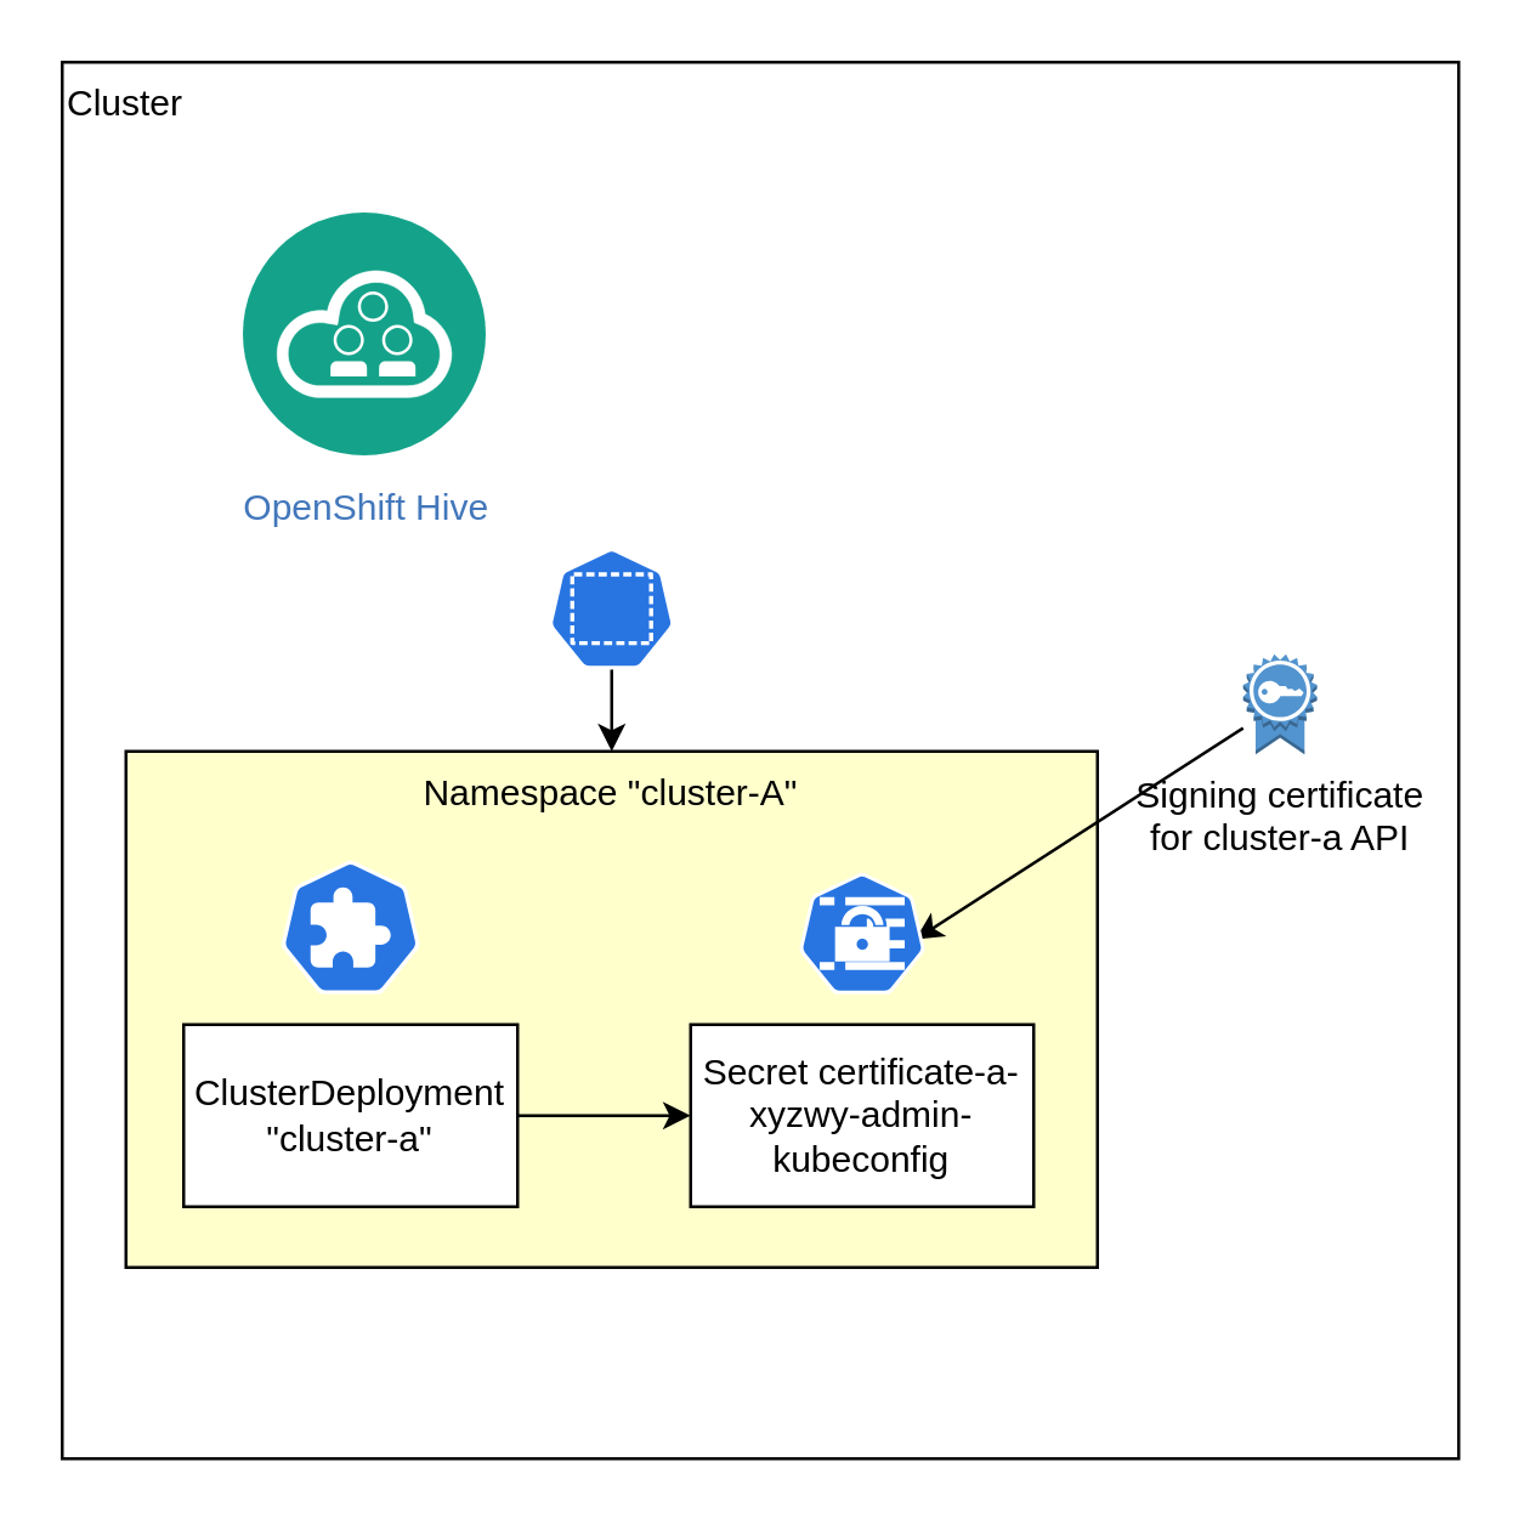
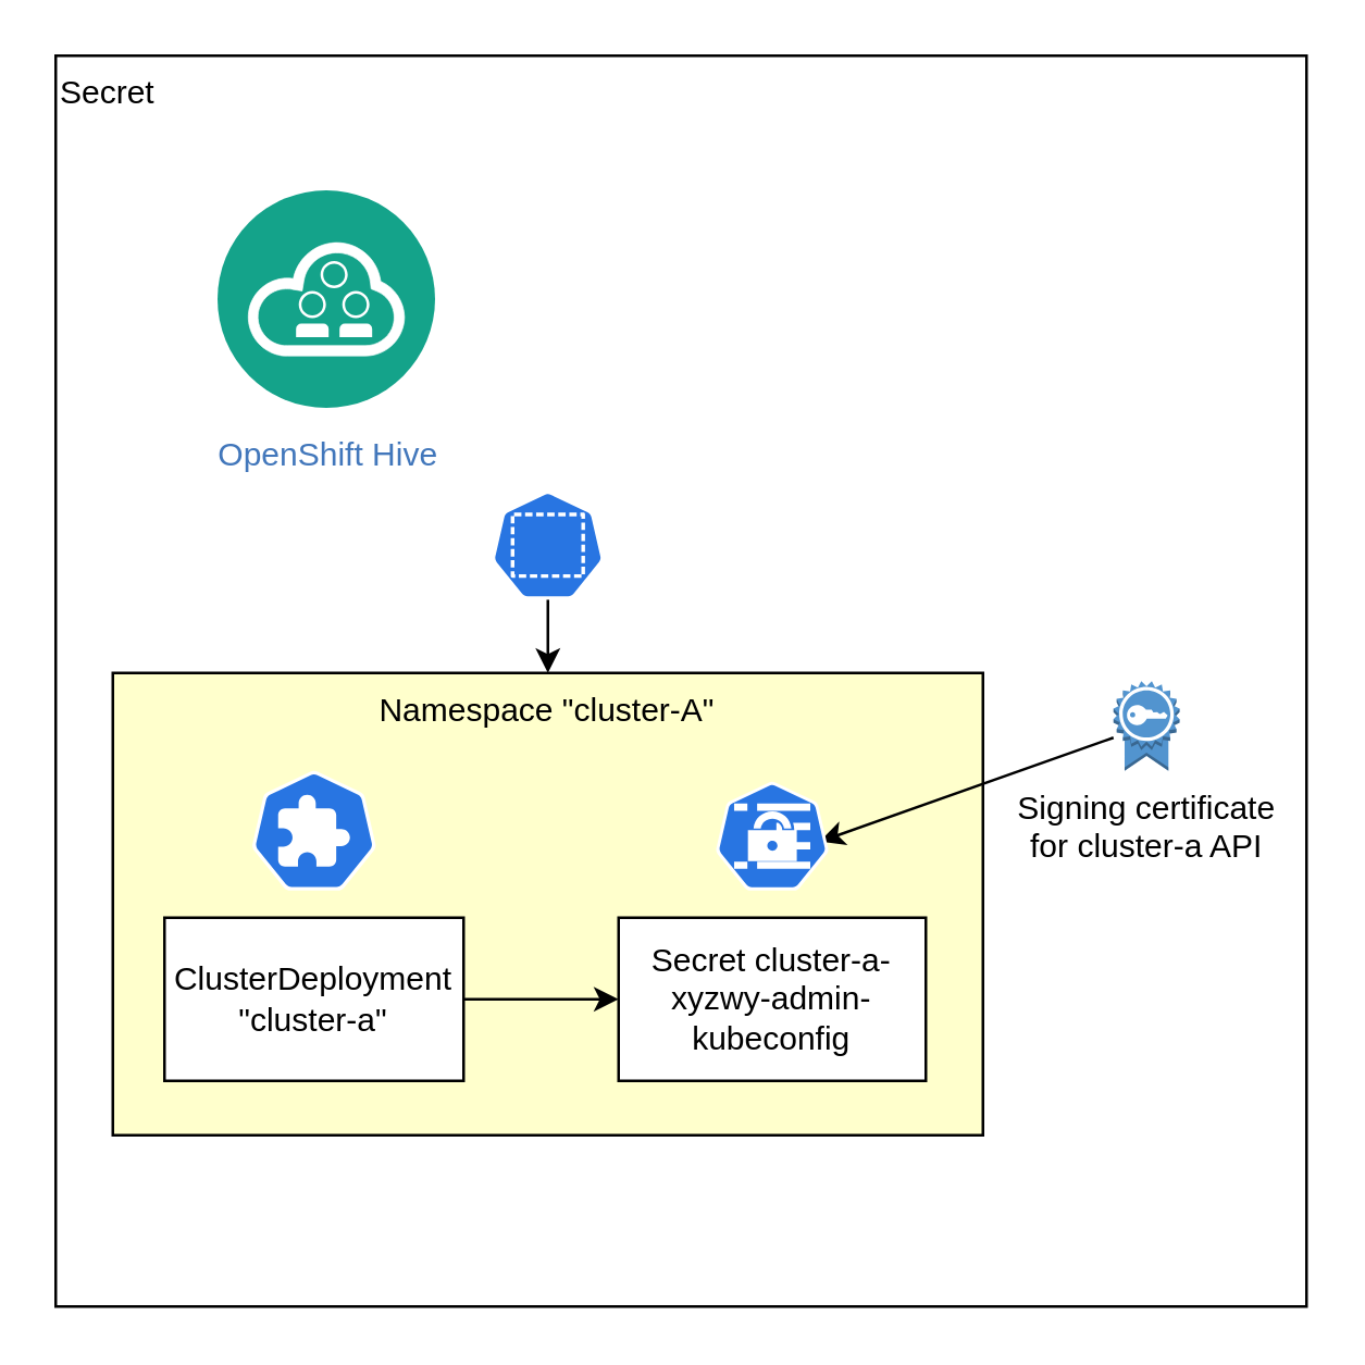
  <mxCell id="0" />
  <mxCell id="1" parent="0" />
- <mxCell id="2" value="Cluster" style="whiteSpace=wrap;html=1;aspect=fixed;verticalAlign=top;align=left;" parent="1" vertex="1"><mxGeometry width="460" height="460" as="geometry" x="20" y="20" /></mxCell>
+ <mxCell id="2" value="Secret" style="whiteSpace=wrap;html=1;aspect=fixed;verticalAlign=top;align=left;" parent="1" vertex="1"><mxGeometry width="460" height="460" as="geometry" x="20" y="20" /></mxCell>
  <mxCell id="3" value="Namespace" parent="0" />
  <mxCell id="4" value="Namespace &quot;cluster-A&quot;" style="rounded=0;whiteSpace=wrap;html=1;fontColor=#000000;align=center;verticalAlign=top;fillColor=#FFFFCC;" parent="3" vertex="1"><mxGeometry x="41" y="247" width="320" height="170" as="geometry" /></mxCell>
  <mxCell id="5" style="edgeStyle=none;html=1;entryX=0.85;entryY=0.55;entryDx=0;entryDy=0;entryPerimeter=0;fontColor=#000000;" parent="3" source="15" target="10" edge="1"><mxGeometry relative="1" as="geometry" /></mxCell>
  <mxCell id="6" style="edgeStyle=none;html=1;fontColor=#000000;" parent="3" source="8" target="4" edge="1"><mxGeometry relative="1" as="geometry" /></mxCell>
  <mxCell id="7" value="Resources" parent="0" />
  <mxCell id="8" value="" style="sketch=0;html=1;dashed=0;whitespace=wrap;fillColor=#2875E2;strokeColor=#ffffff;points=[[0.005,0.63,0],[0.1,0.2,0],[0.9,0.2,0],[0.5,0,0],[0.995,0.63,0],[0.72,0.99,0],[0.5,1,0],[0.28,0.99,0]];shape=mxgraph.kubernetes.icon;prIcon=ns;fontColor=#FFFFFF;whiteSpace=wrap;verticalAlign=bottom;align=center;" parent="7" vertex="1"><mxGeometry x="166" y="180" width="70" height="40" as="geometry" /></mxCell>
  <mxCell id="9" value="OpenShift Hive" style="aspect=fixed;perimeter=ellipsePerimeter;html=1;align=center;shadow=0;dashed=0;fontColor=#4277BB;labelBackgroundColor=#ffffff;fontSize=12;spacingTop=3;image;image=img/lib/ibm/management/cloud_management.svg;" parent="7" vertex="1"><mxGeometry x="80" y="70" width="80" height="80" as="geometry" /></mxCell>
  <mxCell id="10" value="" style="sketch=0;html=1;dashed=0;whitespace=wrap;fillColor=#2875E2;strokeColor=#ffffff;points=[[0.005,0.63,0],[0.1,0.2,0],[0.9,0.2,0],[0.5,0,0],[0.995,0.63,0],[0.72,0.99,0],[0.5,1,0],[0.28,0.99,0]];shape=mxgraph.kubernetes.icon;prIcon=secret;verticalAlign=bottom;fontColor=#000000;" parent="7" vertex="1"><mxGeometry x="258.5" y="287" width="50" height="40" as="geometry" /></mxCell>
- <mxCell id="11" value="&lt;span style=&quot;background-color: rgb(255 , 255 , 255)&quot;&gt;Secret certificate-a-xyzwy-admin-kubeconfig&lt;/span&gt;" style="rounded=0;whiteSpace=wrap;html=1;fontColor=#000000;" parent="7" vertex="1"><mxGeometry x="227" y="337" width="113" height="60" as="geometry" /></mxCell>
+ <mxCell id="11" value="&lt;span style=&quot;background-color: rgb(255 , 255 , 255)&quot;&gt;Secret cluster-a-xyzwy-admin-kubeconfig&lt;/span&gt;" style="rounded=0;whiteSpace=wrap;html=1;fontColor=#000000;" parent="7" vertex="1"><mxGeometry x="227" y="337" width="113" height="60" as="geometry" /></mxCell>
  <mxCell id="12" value="" style="sketch=0;html=1;dashed=0;whitespace=wrap;fillColor=#2875E2;strokeColor=#ffffff;points=[[0.005,0.63,0],[0.1,0.2,0],[0.9,0.2,0],[0.5,0,0],[0.995,0.63,0],[0.72,0.99,0],[0.5,1,0],[0.28,0.99,0]];shape=mxgraph.kubernetes.icon;prIcon=crd;fontColor=#000000;" parent="7" vertex="1"><mxGeometry x="90" y="283" width="50" height="44" as="geometry" /></mxCell>
  <mxCell id="13" value="ClusterDeployment &quot;cluster-a&quot;" style="rounded=0;whiteSpace=wrap;html=1;fontColor=#000000;" parent="7" vertex="1"><mxGeometry x="60" y="337" width="110" height="60" as="geometry" /></mxCell>
  <mxCell id="14" style="edgeStyle=none;html=1;entryX=0;entryY=0.5;entryDx=0;entryDy=0;fontColor=#000000;" parent="7" source="13" target="11" edge="1"><mxGeometry relative="1" as="geometry" /></mxCell>
- <mxCell id="15" value="Signing certificate &lt;br&gt;for cluster-a API" style="outlineConnect=0;dashed=0;verticalLabelPosition=bottom;verticalAlign=top;align=center;html=1;shape=mxgraph.aws3.certificate;fillColor=#5294CF;gradientColor=none;" parent="7" vertex="1"><mxGeometry x="409" y="215" width="24.32" height="33" as="geometry" /></mxCell>
+ <mxCell id="15" value="Signing certificate &lt;br&gt;for cluster-a API" style="outlineConnect=0;dashed=0;verticalLabelPosition=bottom;verticalAlign=top;align=center;html=1;shape=mxgraph.aws3.certificate;fillColor=#5294CF;gradientColor=none;" parent="7" vertex="1"><mxGeometry x="409" y="250" width="24.32" height="33" as="geometry" /></mxCell>
